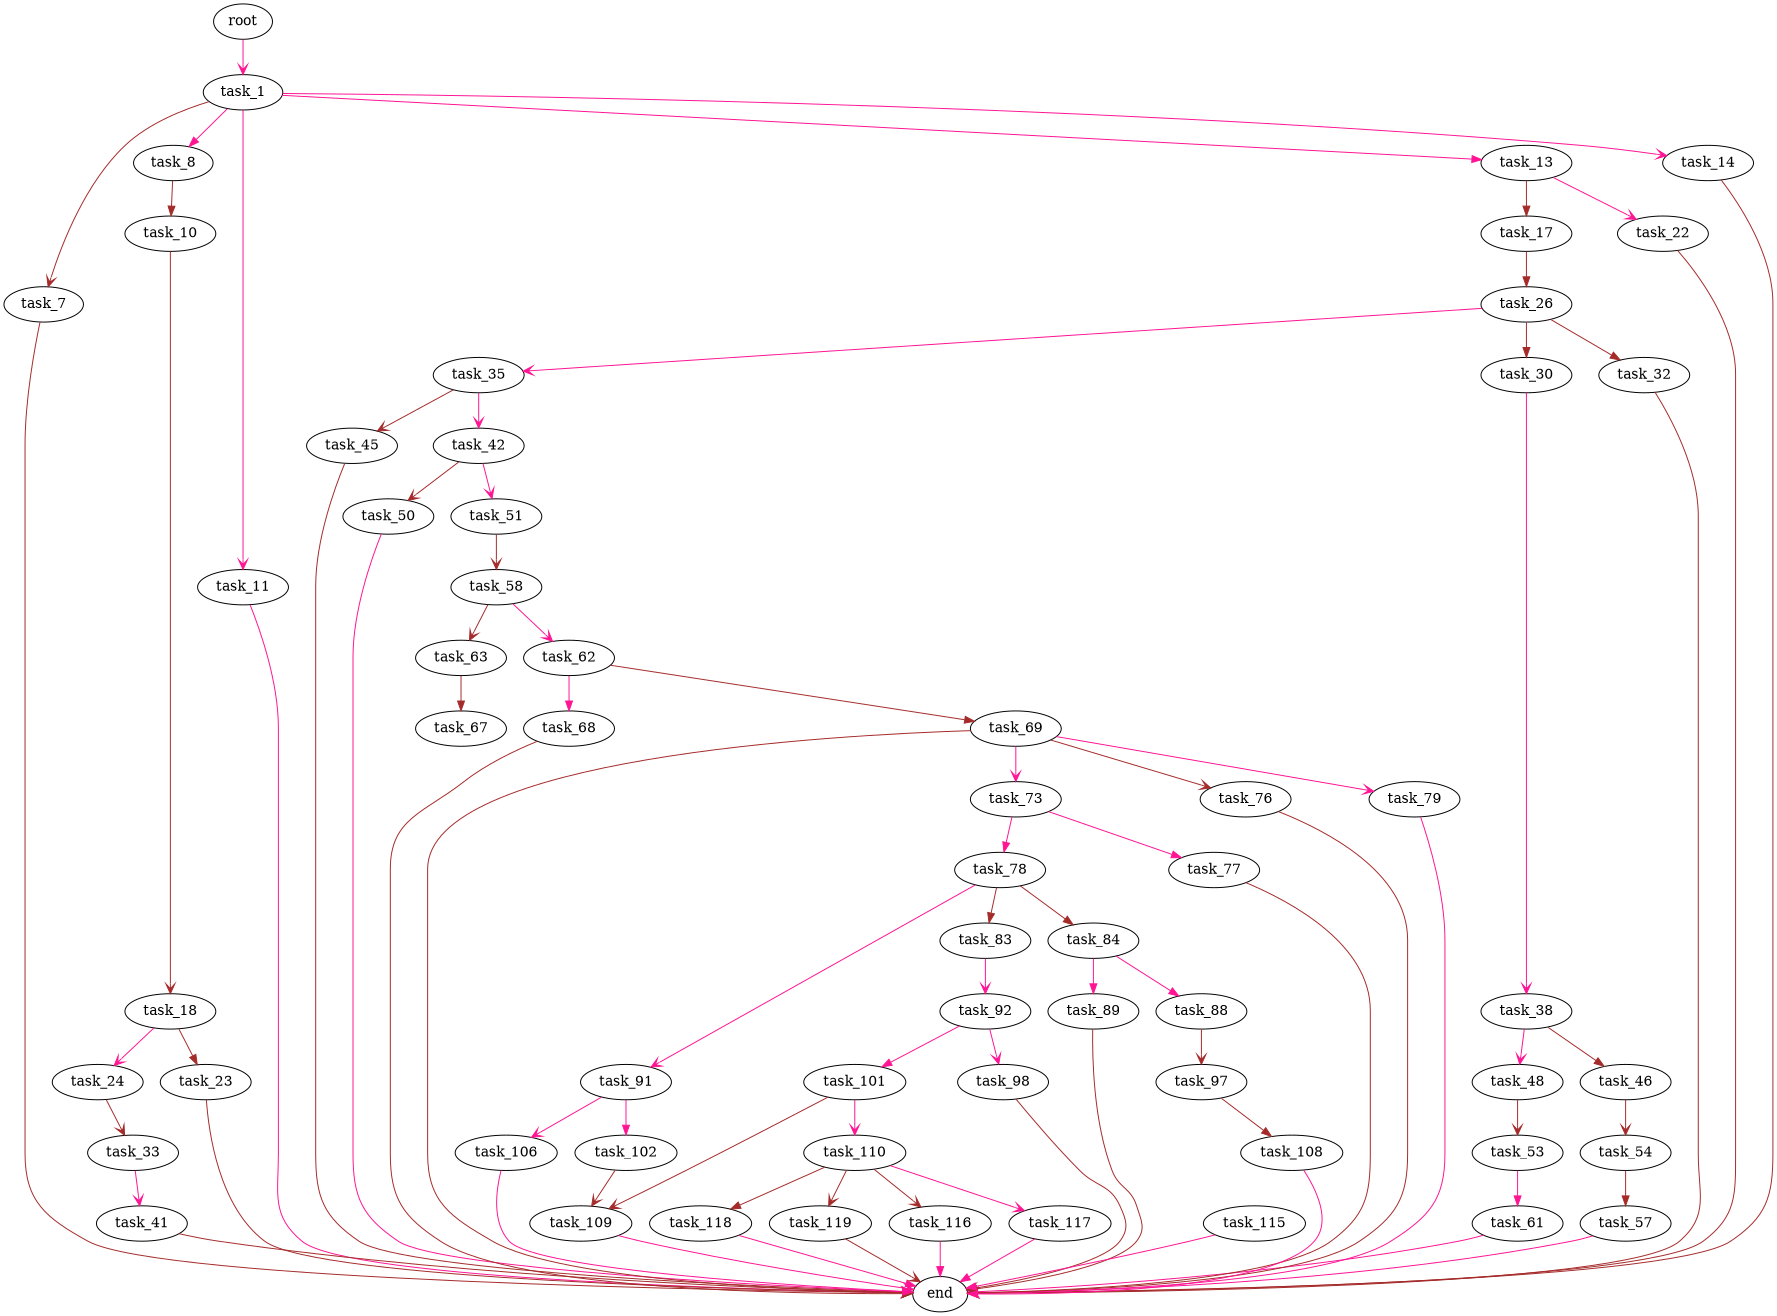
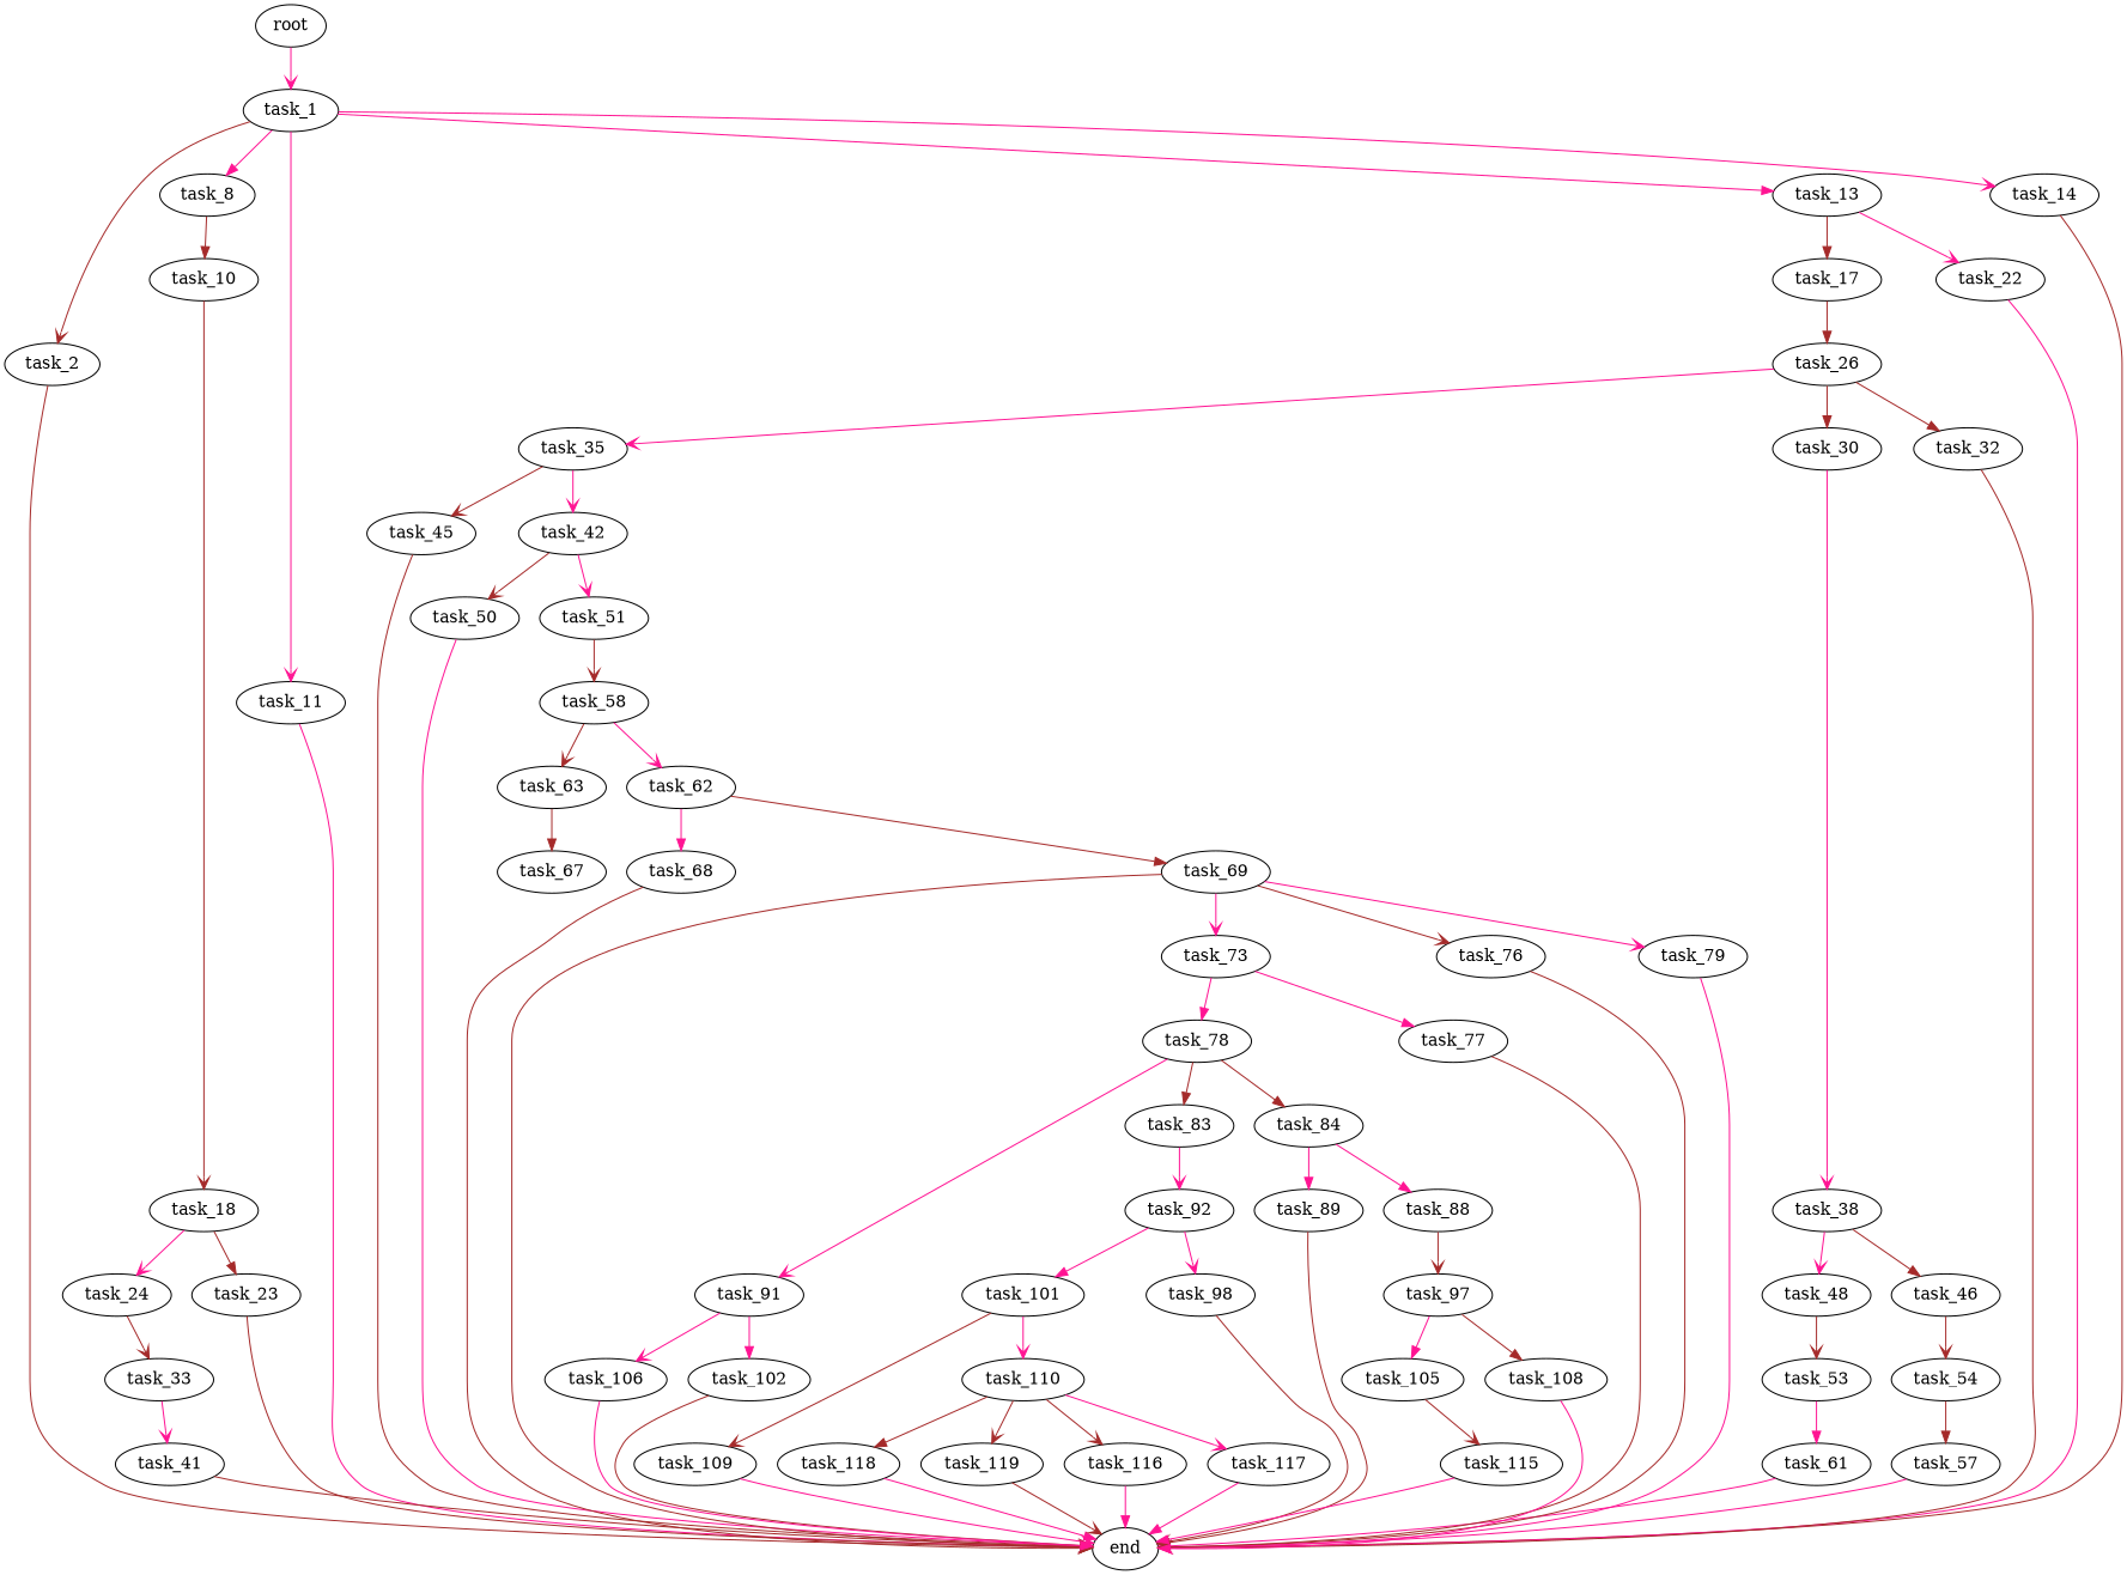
  digraph {
    edge [arrowhead=vee color=deeppink]
    root
    task_1
-   task_7
+   task_7 [label=task_2]
    task_8
    task_11
    task_13
    task_14
    end
    task_10
    task_17
    task_22
    task_18
    task_23
    task_24
    task_26
    task_30
    task_32
    task_35
    task_33
    task_41
    task_38
    task_42
    task_45
    task_46
    task_48
    task_50
    task_51
    task_54
    task_53
    task_58
    task_57
    task_61
    task_62
    task_63
    task_68
    task_69
    task_67
    task_73
    task_76
    task_79
    task_77
    task_78
    task_83
    task_84
    task_91
    task_92
    task_88
    task_89
    task_102
    task_106
    task_98
    task_101
    task_97
+   task_105
    task_108
    task_109
    task_110
    task_115
    task_116
    task_117
    task_118
    task_119
    root -> task_1
    task_1 -> task_7 [color=brown]
    task_1 -> task_8 [arrowhead=normal]
    task_1 -> task_11
    task_1 -> task_13 [arrowhead=normal]
    task_1 -> task_14
    task_7 -> end [color=brown]
    task_8 -> task_10 [arrowhead=normal color=brown]
    task_11 -> end [arrowhead=normal]
    task_13 -> task_17 [arrowhead=normal color=brown]
    task_13 -> task_22
    task_14 -> end [color=brown]
    task_10 -> task_18 [color=brown]
    task_17 -> task_26 [arrowhead=normal color=brown]
-   task_22 -> end [color=brown]
+   task_22 -> end
    task_18 -> task_23 [arrowhead=normal color=brown]
    task_18 -> task_24
    task_23 -> end [color=brown]
    task_24 -> task_33 [color=brown]
    task_26 -> task_30 [arrowhead=normal color=brown]
    task_26 -> task_32 [arrowhead=normal color=brown]
    task_26 -> task_35
    task_30 -> task_38
    task_32 -> end [arrowhead=normal color=brown]
    task_35 -> task_42
    task_35 -> task_45 [color=brown]
    task_33 -> task_41
    task_41 -> end [arrowhead=normal color=brown]
    task_38 -> task_46 [arrowhead=normal color=brown]
    task_38 -> task_48
    task_42 -> task_50 [color=brown]
    task_42 -> task_51
    task_45 -> end [color=brown]
    task_46 -> task_54 [color=brown]
    task_48 -> task_53 [color=brown]
    task_50 -> end
    task_51 -> task_58 [color=brown]
    task_54 -> task_57 [arrowhead=normal color=brown]
    task_53 -> task_61 [arrowhead=normal]
    task_58 -> task_62
    task_58 -> task_63 [color=brown]
    task_57 -> end
    task_61 -> end
    task_62 -> task_68 [arrowhead=normal]
    task_62 -> task_69 [arrowhead=normal color=brown]
    task_63 -> task_67 [arrowhead=normal color=brown]
    task_68 -> end [arrowhead=normal color=brown]
    task_69 -> end [color=brown]
    task_69 -> task_73
    task_69 -> task_76 [color=brown]
    task_69 -> task_79
    task_73 -> task_77 [arrowhead=normal]
    task_73 -> task_78 [arrowhead=normal]
    task_76 -> end [arrowhead=normal color=brown]
    task_79 -> end [arrowhead=normal]
    task_77 -> end [arrowhead=normal color=brown]
    task_78 -> task_83 [arrowhead=normal color=brown]
    task_78 -> task_84 [arrowhead=normal color=brown]
    task_78 -> task_91
    task_83 -> task_92
    task_84 -> task_88 [arrowhead=normal]
    task_84 -> task_89 [arrowhead=normal]
    task_91 -> task_102 [arrowhead=normal]
    task_91 -> task_106
    task_92 -> task_98
    task_92 -> task_101 [arrowhead=normal]
    task_88 -> task_97 [color=brown]
    task_89 -> end [arrowhead=normal color=brown]
-   task_102 -> task_109 [color=brown]
+   task_102 -> end [color=brown]
    task_106 -> end [arrowhead=normal]
    task_98 -> end [color=brown]
    task_101 -> task_109 [color=brown]
    task_101 -> task_110
+   task_97 -> task_105 [arrowhead=normal]
    task_97 -> task_108 [arrowhead=normal color=brown]
+   task_105 -> task_115 [color=brown]
    task_108 -> end [arrowhead=normal]
    task_109 -> end
    task_110 -> task_116 [color=brown]
    task_110 -> task_117
    task_110 -> task_118 [arrowhead=normal color=brown]
    task_110 -> task_119 [color=brown]
    task_115 -> end [arrowhead=normal]
    task_116 -> end [arrowhead=normal]
    task_117 -> end [arrowhead=normal]
    task_118 -> end [arrowhead=normal]
    task_119 -> end [color=brown]
  }
